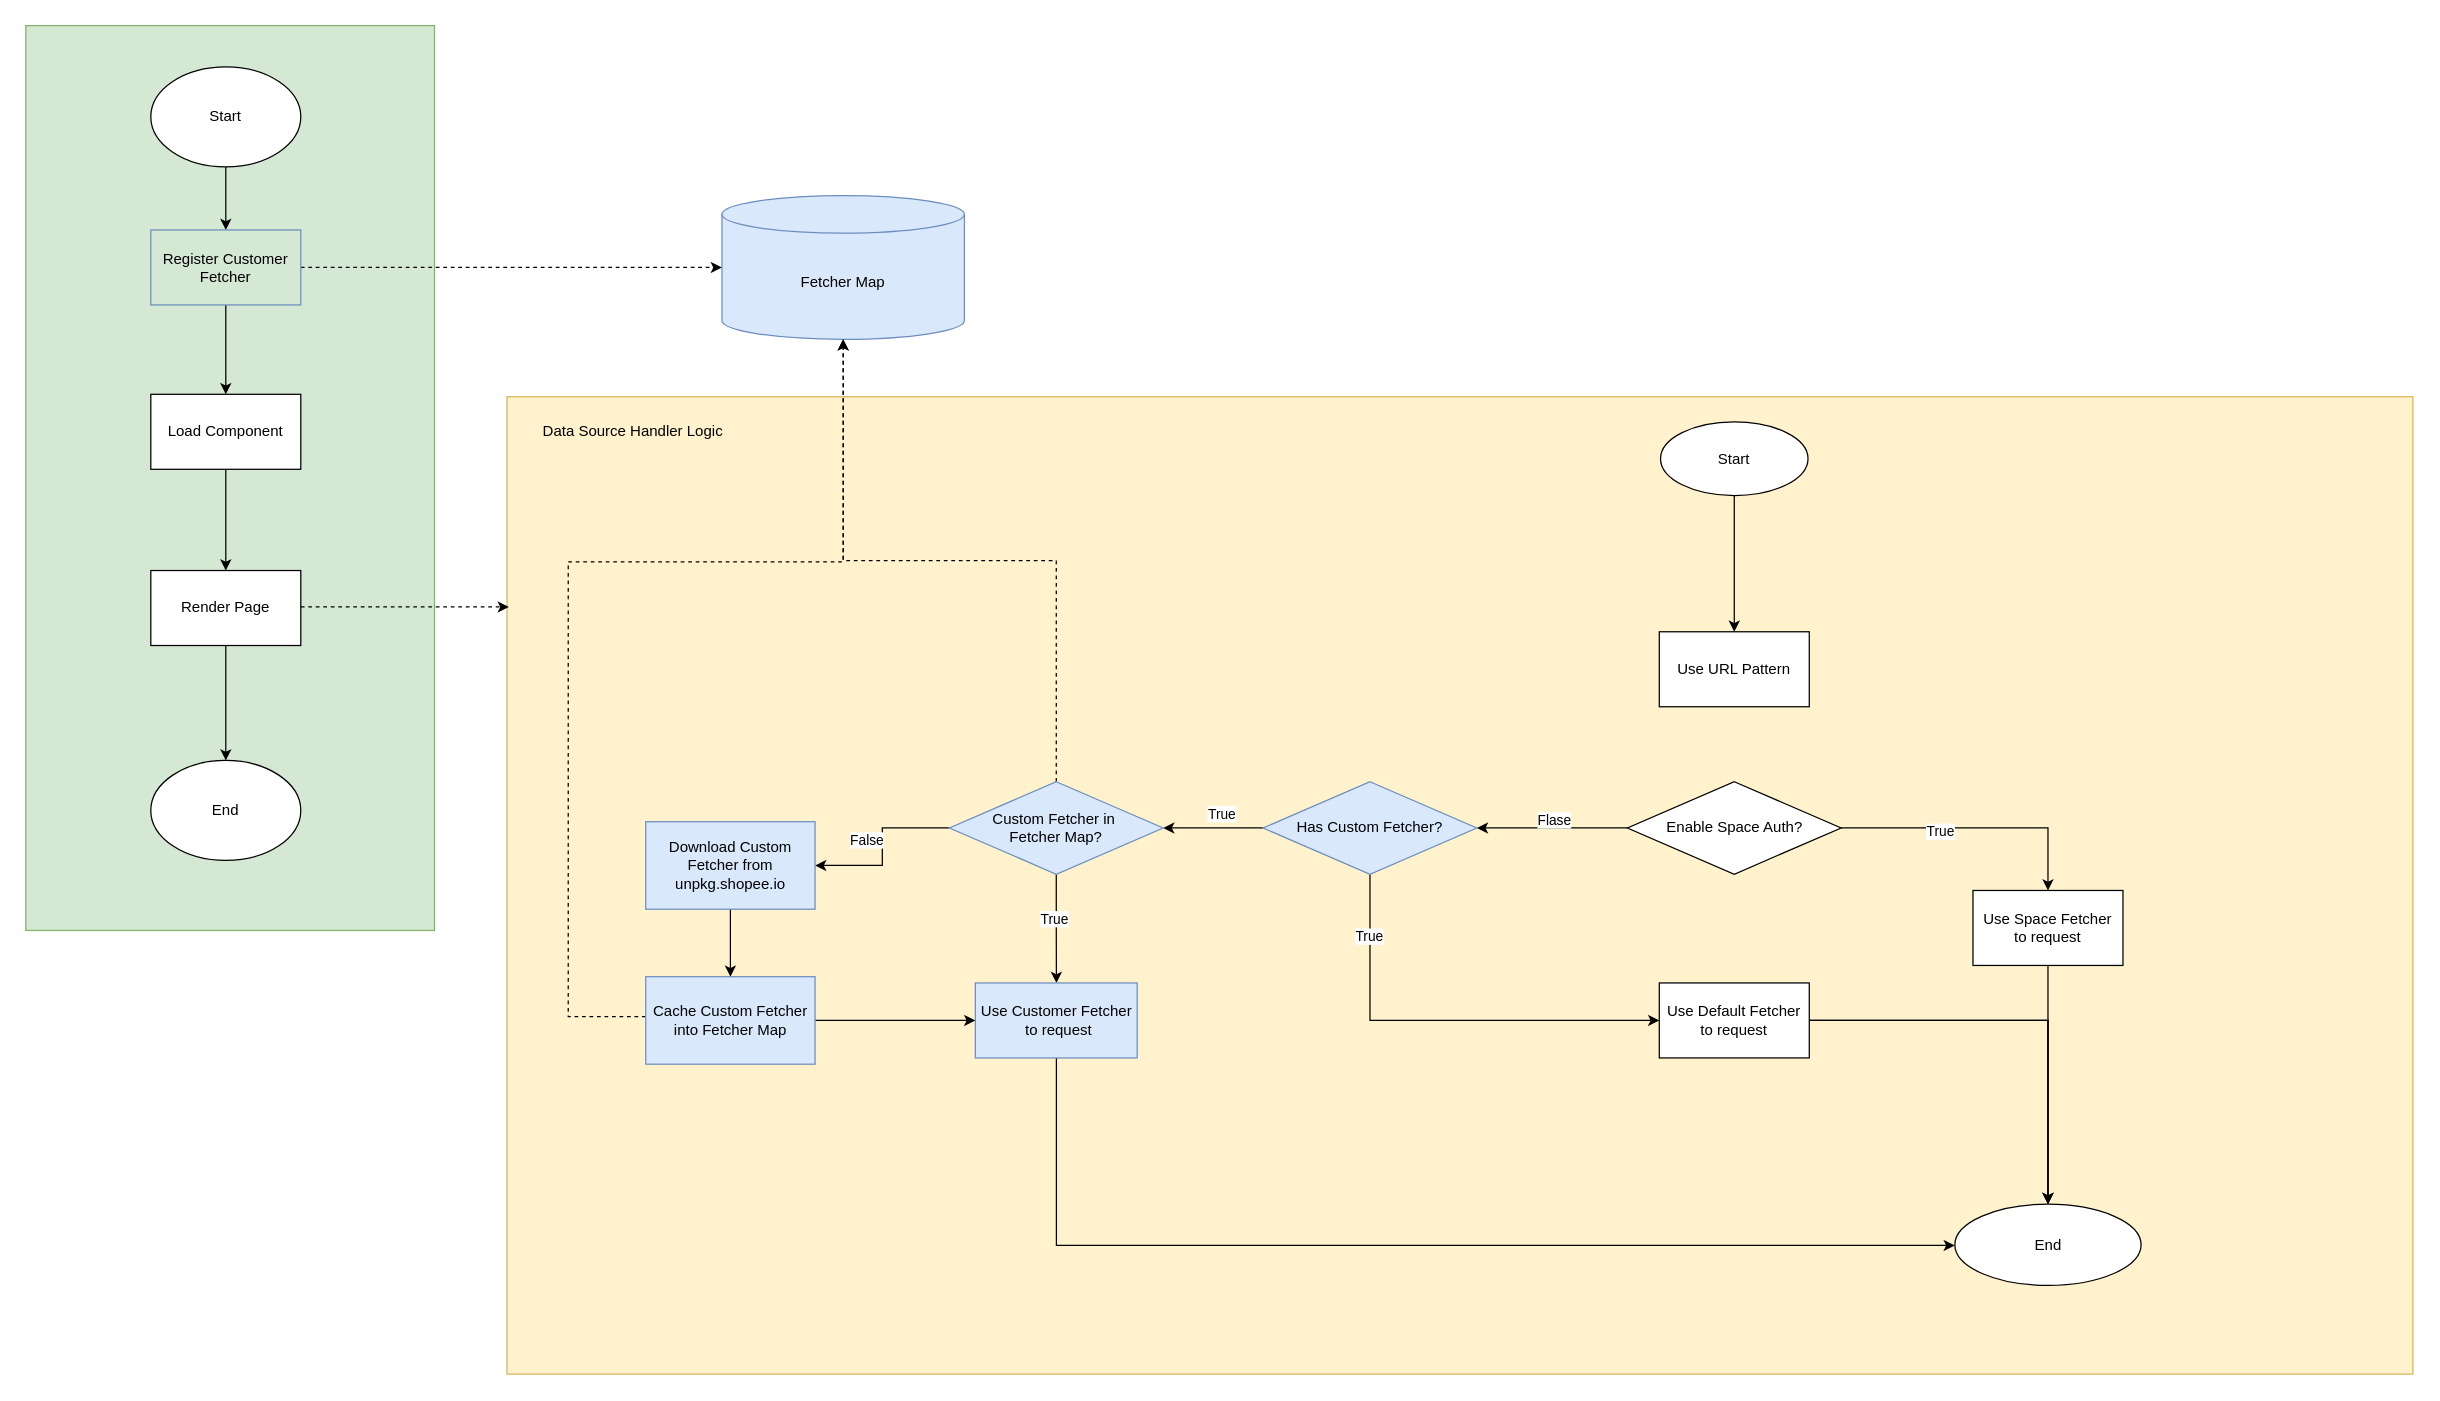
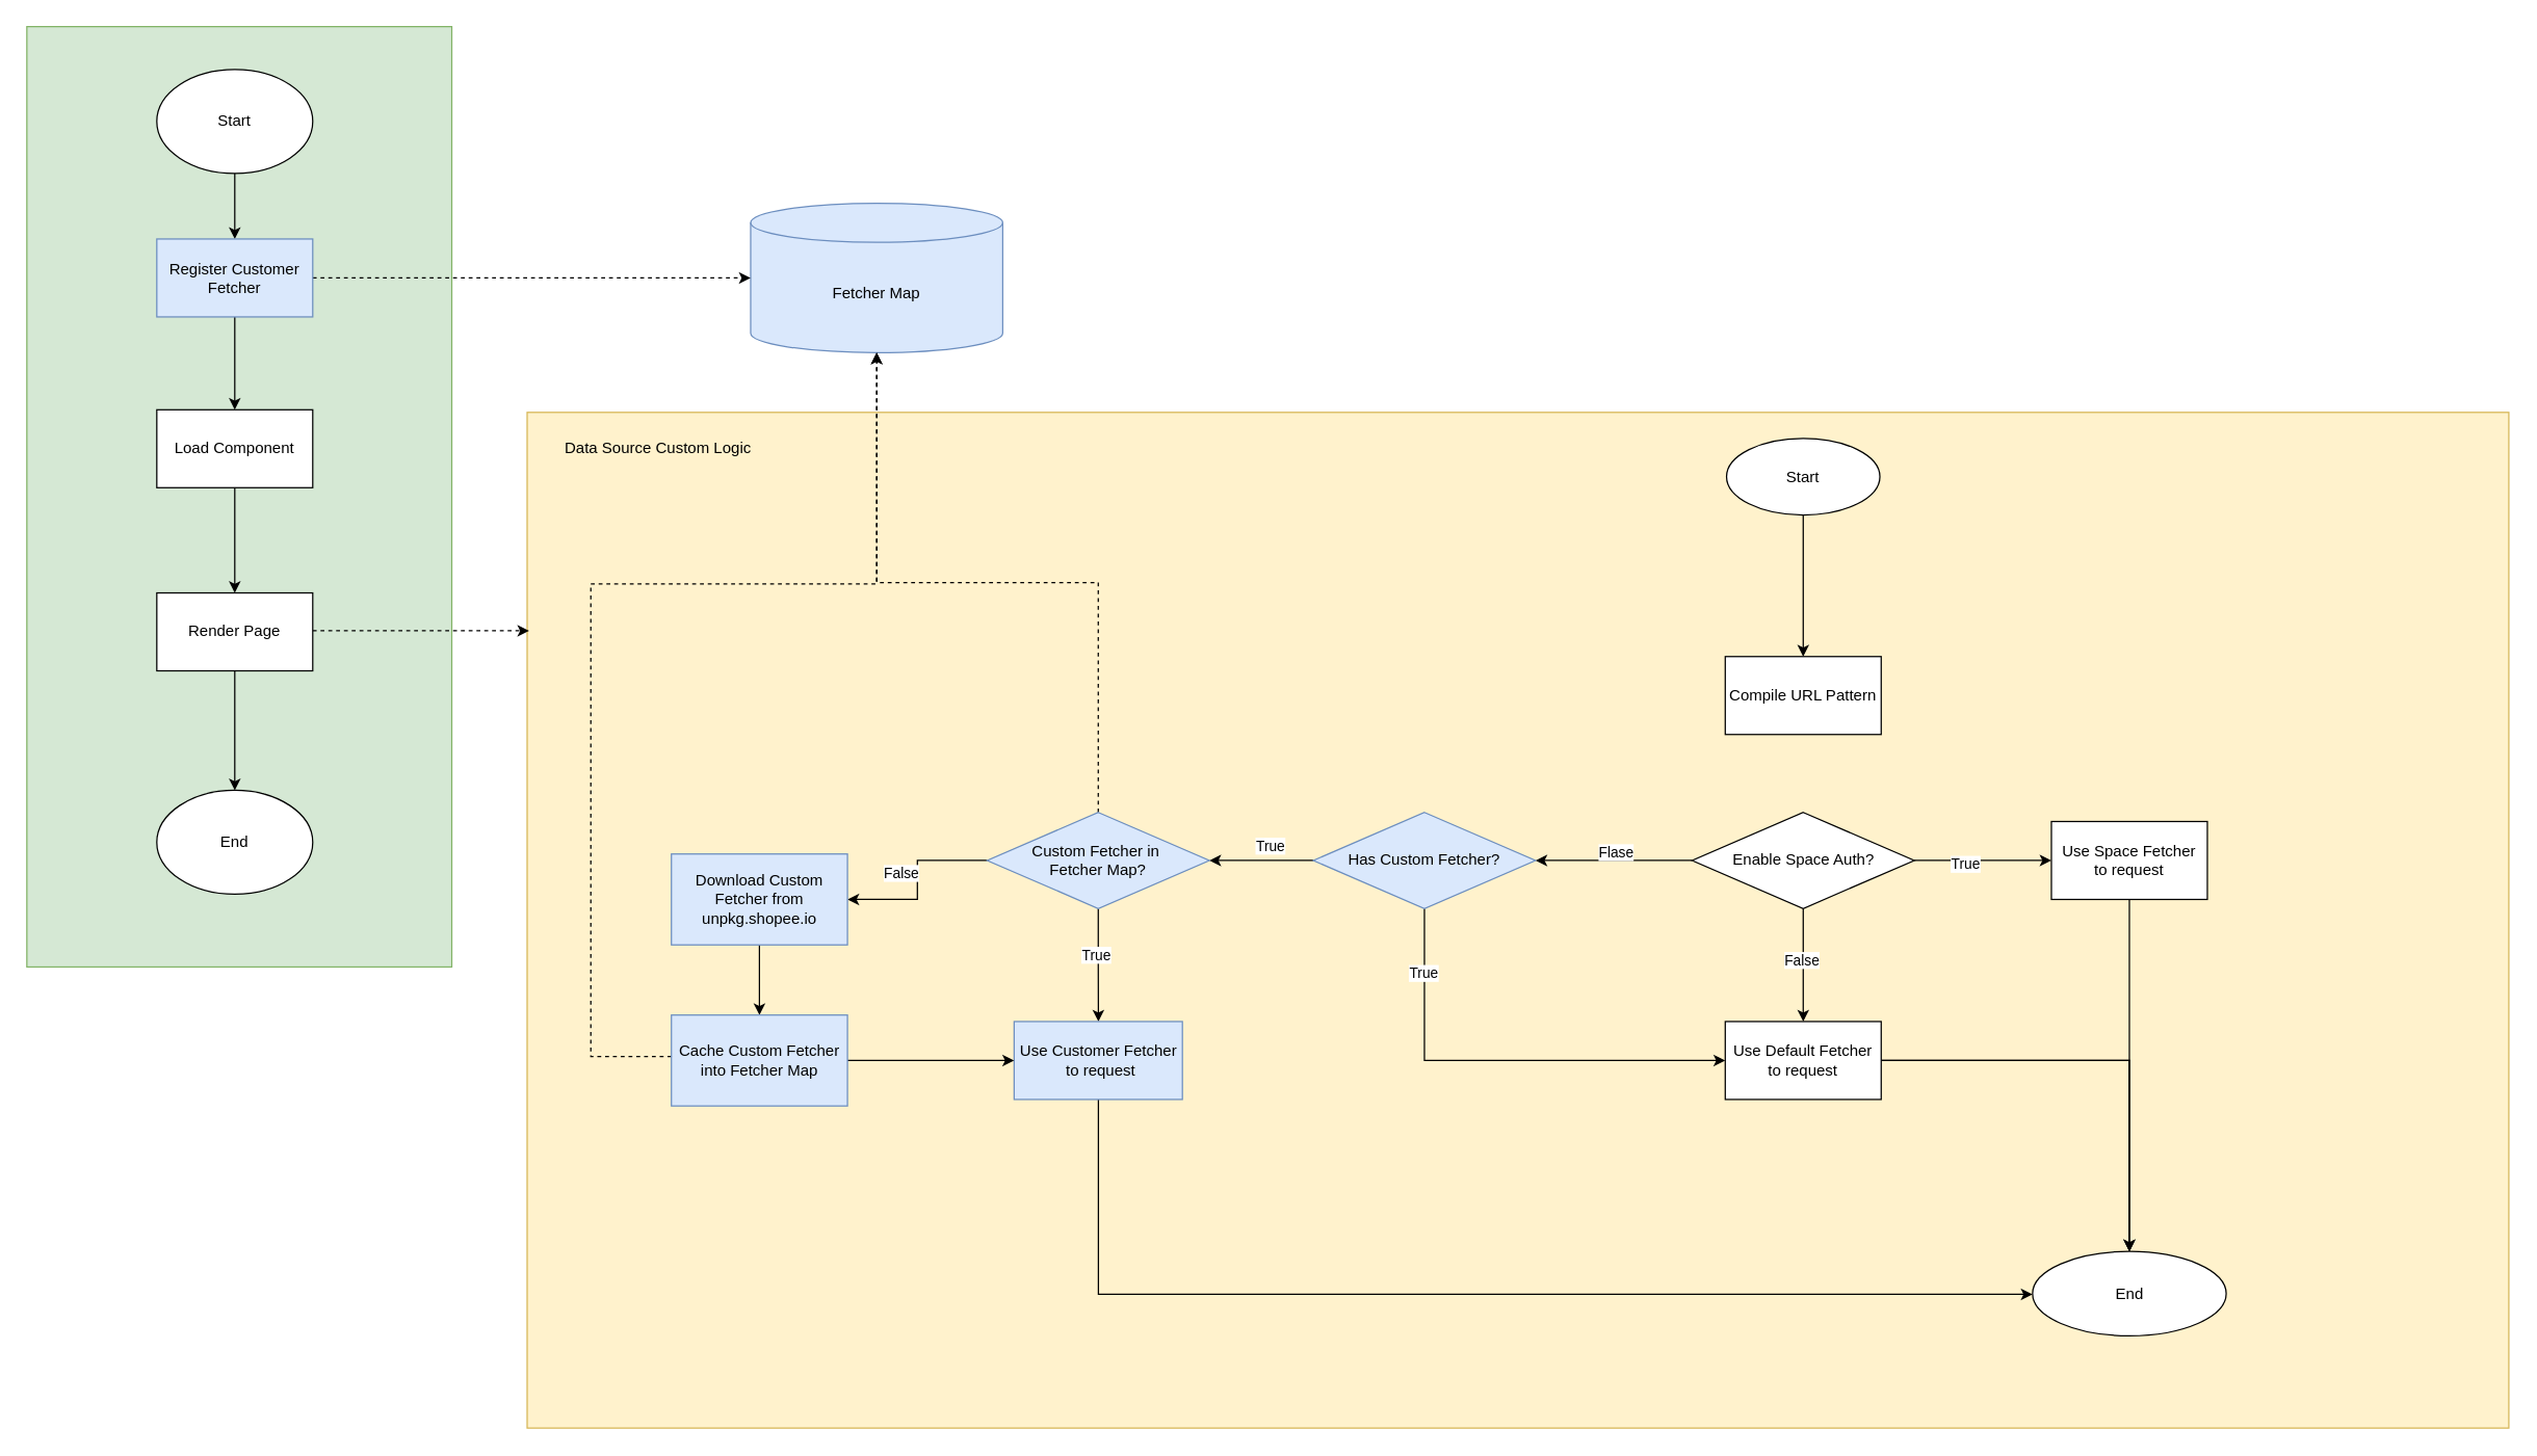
  <mxCell id="0" />
  <mxCell id="1" parent="0" />
  <mxCell id="2" value="" style="rounded=0;whiteSpace=wrap;html=1;fillColor=#d5e8d4;strokeColor=#82b366;" vertex="1" parent="1"><mxGeometry x="20" y="20" width="327" height="724" as="geometry" /></mxCell>
  <mxCell id="3" value="" style="rounded=0;whiteSpace=wrap;html=1;fillColor=#fff2cc;strokeColor=#d6b656;" vertex="1" parent="1"><mxGeometry x="405" y="317" width="1525" height="782" as="geometry" /></mxCell>
  <mxCell id="4" value="" style="edgeStyle=orthogonalEdgeStyle;rounded=0;orthogonalLoop=1;jettySize=auto;html=1;" edge="1" parent="1" source="5" target="6"><mxGeometry relative="1" as="geometry" /></mxCell>
  <mxCell id="5" value="Start" style="ellipse;whiteSpace=wrap;html=1;" parent="1" vertex="1"><mxGeometry x="1328" y="337" width="118" height="59" as="geometry" /></mxCell>
- <mxCell id="6" value="Use URL Pattern" style="whiteSpace=wrap;html=1;" vertex="1" parent="1"><mxGeometry x="1327" y="505" width="120" height="60" as="geometry" /></mxCell>
+ <mxCell id="6" value="Compile URL Pattern" style="whiteSpace=wrap;html=1;" vertex="1" parent="1"><mxGeometry x="1327" y="505" width="120" height="60" as="geometry" /></mxCell>
  <mxCell id="7" value="" style="edgeStyle=orthogonalEdgeStyle;rounded=0;orthogonalLoop=1;jettySize=auto;html=1;" edge="1" parent="1" source="13" target="15"><mxGeometry relative="1" as="geometry" /></mxCell>
  <mxCell id="8" value="True" style="edgeLabel;html=1;align=center;verticalAlign=middle;resizable=0;points=[];" vertex="1" connectable="0" parent="7"><mxGeometry x="-0.27" y="-2" relative="1" as="geometry"><mxPoint as="offset" /></mxGeometry></mxCell>
+ <mxCell id="9" value="" style="edgeStyle=orthogonalEdgeStyle;rounded=0;orthogonalLoop=1;jettySize=auto;html=1;" edge="1" parent="1" source="13" target="18"><mxGeometry relative="1" as="geometry" /></mxCell>
+ <mxCell id="10" value="False" style="edgeLabel;html=1;align=center;verticalAlign=middle;resizable=0;points=[];" vertex="1" connectable="0" parent="9"><mxGeometry x="-0.103" y="-2" relative="1" as="geometry"><mxPoint as="offset" /></mxGeometry></mxCell>
  <mxCell id="11" value="" style="edgeStyle=orthogonalEdgeStyle;rounded=0;orthogonalLoop=1;jettySize=auto;html=1;" edge="1" parent="1" source="13" target="23"><mxGeometry relative="1" as="geometry" /></mxCell>
  <mxCell id="12" value="Flase" style="edgeLabel;html=1;align=center;verticalAlign=middle;resizable=0;points=[];" vertex="1" connectable="0" parent="11"><mxGeometry x="0.312" y="3" relative="1" as="geometry"><mxPoint x="20" y="-10" as="offset" /></mxGeometry></mxCell>
  <mxCell id="13" value="Enable Space Auth?" style="rhombus;whiteSpace=wrap;html=1;" vertex="1" parent="1"><mxGeometry x="1301.5" y="625" width="171" height="74" as="geometry" /></mxCell>
  <mxCell id="14" style="edgeStyle=orthogonalEdgeStyle;rounded=0;orthogonalLoop=1;jettySize=auto;html=1;" edge="1" parent="1" source="15" target="19"><mxGeometry relative="1" as="geometry" /></mxCell>
- <mxCell id="15" value="Use Space Fetcher&lt;br&gt;to request" style="whiteSpace=wrap;html=1;" vertex="1" parent="1"><mxGeometry x="1578" y="712" width="120" height="60" as="geometry" /></mxCell>
+ <mxCell id="15" value="Use Space Fetcher&lt;br&gt;to request" style="whiteSpace=wrap;html=1;" vertex="1" parent="1"><mxGeometry x="1578" y="632" width="120" height="60" as="geometry" /></mxCell>
  <mxCell id="16" value="" style="edgeStyle=orthogonalEdgeStyle;rounded=0;orthogonalLoop=1;jettySize=auto;html=1;" edge="1" parent="1" source="18" target="19"><mxGeometry relative="1" as="geometry" /></mxCell>
  <mxCell id="17" style="edgeStyle=orthogonalEdgeStyle;rounded=0;orthogonalLoop=1;jettySize=auto;html=1;" edge="1" parent="1" source="18" target="19"><mxGeometry relative="1" as="geometry" /></mxCell>
  <mxCell id="18" value="Use Default Fetcher&lt;br&gt;to request" style="whiteSpace=wrap;html=1;" vertex="1" parent="1"><mxGeometry x="1327" y="786" width="120" height="60" as="geometry" /></mxCell>
  <mxCell id="19" value="End" style="ellipse;whiteSpace=wrap;html=1;" vertex="1" parent="1"><mxGeometry x="1563.5" y="963" width="149" height="65" as="geometry" /></mxCell>
  <mxCell id="20" value="True" style="edgeStyle=orthogonalEdgeStyle;rounded=0;orthogonalLoop=1;jettySize=auto;html=1;" edge="1" parent="1" source="23" target="40"><mxGeometry x="-0.175" y="-11" relative="1" as="geometry"><mxPoint as="offset" /></mxGeometry></mxCell>
  <mxCell id="21" style="edgeStyle=orthogonalEdgeStyle;rounded=0;orthogonalLoop=1;jettySize=auto;html=1;" edge="1" parent="1" source="23" target="18"><mxGeometry relative="1" as="geometry"><Array as="points"><mxPoint x="1096" y="816" /></Array></mxGeometry></mxCell>
  <mxCell id="22" value="True" style="edgeLabel;html=1;align=center;verticalAlign=middle;resizable=0;points=[];" vertex="1" connectable="0" parent="21"><mxGeometry x="-0.719" y="-1" relative="1" as="geometry"><mxPoint as="offset" /></mxGeometry></mxCell>
  <mxCell id="23" value="Has Custom Fetcher?" style="rhombus;whiteSpace=wrap;html=1;fillColor=#dae8fc;strokeColor=#6c8ebf;" vertex="1" parent="1"><mxGeometry x="1010" y="625" width="171" height="74" as="geometry" /></mxCell>
  <mxCell id="24" value="Fetcher Map" style="shape=cylinder3;whiteSpace=wrap;html=1;boundedLbl=1;backgroundOutline=1;size=15;fillColor=#dae8fc;strokeColor=#6c8ebf;" vertex="1" parent="1"><mxGeometry x="577" y="156" width="194" height="115" as="geometry" /></mxCell>
  <mxCell id="25" value="" style="edgeStyle=orthogonalEdgeStyle;rounded=0;orthogonalLoop=1;jettySize=auto;html=1;" edge="1" parent="1" source="26" target="29"><mxGeometry relative="1" as="geometry" /></mxCell>
  <mxCell id="26" value="Start" style="ellipse;whiteSpace=wrap;html=1;" vertex="1" parent="1"><mxGeometry x="120" y="53" width="120" height="80" as="geometry" /></mxCell>
  <mxCell id="27" value="" style="edgeStyle=orthogonalEdgeStyle;rounded=0;orthogonalLoop=1;jettySize=auto;html=1;" edge="1" parent="1" source="29" target="31"><mxGeometry relative="1" as="geometry" /></mxCell>
  <mxCell id="28" style="edgeStyle=orthogonalEdgeStyle;rounded=0;orthogonalLoop=1;jettySize=auto;html=1;dashed=1;" edge="1" parent="1" source="29" target="24"><mxGeometry relative="1" as="geometry" /></mxCell>
- <mxCell id="29" value="Register Customer Fetcher" style="whiteSpace=wrap;html=1;fillColor=#d5e8d4;strokeColor=#6c8ebf;" vertex="1" parent="1"><mxGeometry x="120" y="183.5" width="120" height="60" as="geometry" /></mxCell>
+ <mxCell id="29" value="Register Customer Fetcher" style="whiteSpace=wrap;html=1;fillColor=#dae8fc;strokeColor=#6c8ebf;" vertex="1" parent="1"><mxGeometry x="120" y="183.5" width="120" height="60" as="geometry" /></mxCell>
  <mxCell id="30" value="" style="edgeStyle=orthogonalEdgeStyle;rounded=0;orthogonalLoop=1;jettySize=auto;html=1;" edge="1" parent="1" source="31" target="34"><mxGeometry relative="1" as="geometry" /></mxCell>
  <mxCell id="31" value="Load Component" style="whiteSpace=wrap;html=1;" vertex="1" parent="1"><mxGeometry x="120" y="315" width="120" height="60" as="geometry" /></mxCell>
  <mxCell id="32" value="" style="edgeStyle=orthogonalEdgeStyle;rounded=0;orthogonalLoop=1;jettySize=auto;html=1;" edge="1" parent="1" source="34" target="35"><mxGeometry relative="1" as="geometry" /></mxCell>
  <mxCell id="33" style="edgeStyle=orthogonalEdgeStyle;rounded=0;orthogonalLoop=1;jettySize=auto;html=1;entryX=0.001;entryY=0.215;entryDx=0;entryDy=0;entryPerimeter=0;dashed=1;" edge="1" parent="1" source="34" target="3"><mxGeometry relative="1" as="geometry"><Array as="points"><mxPoint x="316" y="486" /></Array></mxGeometry></mxCell>
  <mxCell id="34" value="Render Page" style="whiteSpace=wrap;html=1;" vertex="1" parent="1"><mxGeometry x="120" y="456" width="120" height="60" as="geometry" /></mxCell>
  <mxCell id="35" value="End" style="ellipse;whiteSpace=wrap;html=1;" vertex="1" parent="1"><mxGeometry x="120" y="608" width="120" height="80" as="geometry" /></mxCell>
  <mxCell id="36" style="edgeStyle=orthogonalEdgeStyle;rounded=0;orthogonalLoop=1;jettySize=auto;html=1;dashed=1;" edge="1" parent="1" source="40" target="24"><mxGeometry relative="1" as="geometry" /></mxCell>
  <mxCell id="37" value="" style="edgeStyle=orthogonalEdgeStyle;rounded=0;orthogonalLoop=1;jettySize=auto;html=1;" edge="1" parent="1" source="40" target="42"><mxGeometry relative="1" as="geometry" /></mxCell>
  <mxCell id="38" value="True" style="edgeLabel;html=1;align=center;verticalAlign=middle;resizable=0;points=[];" vertex="1" connectable="0" parent="37"><mxGeometry x="-0.195" y="-2" relative="1" as="geometry"><mxPoint as="offset" /></mxGeometry></mxCell>
  <mxCell id="39" value="False" style="edgeStyle=orthogonalEdgeStyle;rounded=0;orthogonalLoop=1;jettySize=auto;html=1;" edge="1" parent="1" source="40" target="44"><mxGeometry x="-0.071" y="-12" relative="1" as="geometry"><mxPoint as="offset" /></mxGeometry></mxCell>
  <mxCell id="40" value="Custom Fetcher in&amp;nbsp;&lt;br&gt;Fetcher Map?" style="rhombus;whiteSpace=wrap;html=1;fillColor=#dae8fc;strokeColor=#6c8ebf;" vertex="1" parent="1"><mxGeometry x="759" y="625" width="171" height="74" as="geometry" /></mxCell>
  <mxCell id="41" style="edgeStyle=orthogonalEdgeStyle;rounded=0;orthogonalLoop=1;jettySize=auto;html=1;" edge="1" parent="1" source="42" target="19"><mxGeometry relative="1" as="geometry"><Array as="points"><mxPoint x="845" y="996" /></Array></mxGeometry></mxCell>
  <mxCell id="42" value="Use Customer Fetcher&lt;br&gt;&amp;nbsp;to request" style="whiteSpace=wrap;html=1;fillColor=#dae8fc;strokeColor=#6c8ebf;" vertex="1" parent="1"><mxGeometry x="779.75" y="786" width="129.5" height="60" as="geometry" /></mxCell>
  <mxCell id="43" style="edgeStyle=orthogonalEdgeStyle;rounded=0;orthogonalLoop=1;jettySize=auto;html=1;" edge="1" parent="1" source="44" target="47"><mxGeometry relative="1" as="geometry" /></mxCell>
  <mxCell id="44" value="Download Custom Fetcher from unpkg.shopee.io" style="whiteSpace=wrap;html=1;fillColor=#dae8fc;strokeColor=#6c8ebf;" vertex="1" parent="1"><mxGeometry x="516" y="657" width="135.5" height="70" as="geometry" /></mxCell>
  <mxCell id="45" style="edgeStyle=orthogonalEdgeStyle;rounded=0;orthogonalLoop=1;jettySize=auto;html=1;entryX=0.5;entryY=1;entryDx=0;entryDy=0;entryPerimeter=0;dashed=1;" edge="1" parent="1" source="47" target="24"><mxGeometry relative="1" as="geometry"><Array as="points"><mxPoint x="454" y="813" /><mxPoint x="454" y="449" /><mxPoint x="674" y="449" /></Array></mxGeometry></mxCell>
  <mxCell id="46" style="edgeStyle=orthogonalEdgeStyle;rounded=0;orthogonalLoop=1;jettySize=auto;html=1;" edge="1" parent="1" source="47" target="42"><mxGeometry relative="1" as="geometry" /></mxCell>
  <mxCell id="47" value="Cache Custom Fetcher into Fetcher Map" style="whiteSpace=wrap;html=1;fillColor=#dae8fc;strokeColor=#6c8ebf;" vertex="1" parent="1"><mxGeometry x="516" y="781" width="135.5" height="70" as="geometry" /></mxCell>
- <mxCell id="48" value="Data Source Handler Logic" style="text;strokeColor=none;align=center;fillColor=none;html=1;verticalAlign=middle;whiteSpace=wrap;rounded=0;" vertex="1" parent="1"><mxGeometry x="418" y="330" width="176" height="30" as="geometry" /></mxCell>
+ <mxCell id="48" value="Data Source Custom Logic" style="text;strokeColor=none;align=center;fillColor=none;html=1;verticalAlign=middle;whiteSpace=wrap;rounded=0;" vertex="1" parent="1"><mxGeometry x="418" y="330" width="176" height="30" as="geometry" /></mxCell>
